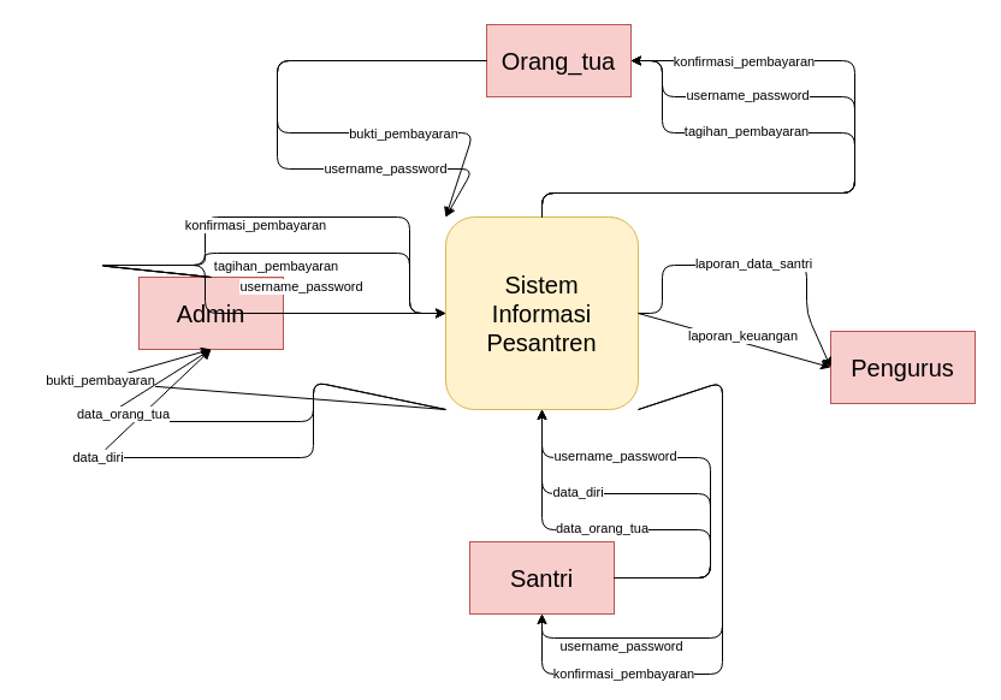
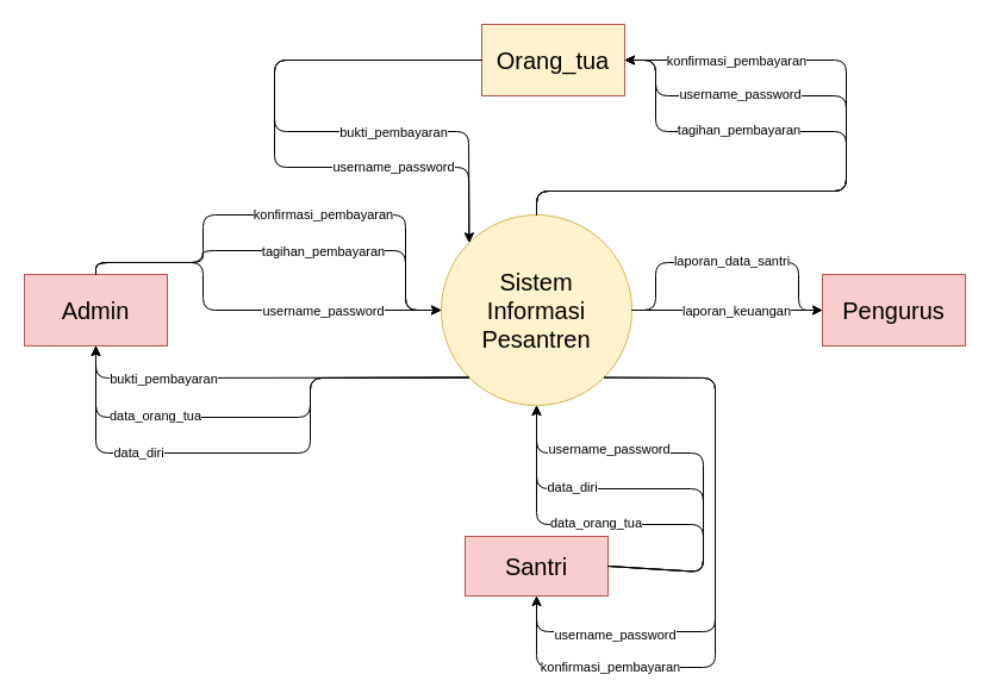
  <mxCell id="0" />
  <mxCell id="1" parent="0" />
- <mxCell id="2" value="&lt;font style=&quot;font-size: 20px&quot;&gt;Sistem&lt;br&gt;Informasi&lt;br&gt;Pesantren&lt;/font&gt;" style="whiteSpace=wrap;html=1;aspect=fixed;fillColor=#fff2cc;strokeColor=#d6b656;rounded=1;" vertex="1" parent="1"><mxGeometry x="370" y="180" width="160" height="160" as="geometry" /></mxCell>
- <mxCell id="3" value="&lt;font style=&quot;font-size: 20px&quot;&gt;Santri&lt;/font&gt;" style="rounded=0;whiteSpace=wrap;html=1;fillColor=#f8cecc;strokeColor=#b85450;" vertex="1" parent="1"><mxGeometry x="390" y="450" width="120" height="60" as="geometry" /></mxCell>
- <mxCell id="4" value="&lt;font style=&quot;font-size: 20px&quot;&gt;Orang_tua&lt;/font&gt;" style="rounded=0;whiteSpace=wrap;html=1;fillColor=#f8cecc;strokeColor=#b85450;" vertex="1" parent="1"><mxGeometry x="404" y="20" width="120" height="60" as="geometry" /></mxCell>
- <mxCell id="5" value="&lt;font style=&quot;font-size: 20px&quot;&gt;Pengurus&lt;/font&gt;" style="rounded=0;whiteSpace=wrap;html=1;fillColor=#f8cecc;strokeColor=#b85450;" vertex="1" parent="1"><mxGeometry x="690" y="275" width="120" height="60" as="geometry" /></mxCell>
- <mxCell id="6" value="&lt;font style=&quot;font-size: 20px&quot;&gt;Admin&lt;/font&gt;" style="rounded=0;whiteSpace=wrap;html=1;fillColor=#f8cecc;strokeColor=#b85450;" vertex="1" parent="1"><mxGeometry x="115" y="230" width="120" height="60" as="geometry" /></mxCell>
+ <mxCell id="2" value="&lt;font style=&quot;font-size: 20px&quot;&gt;Sistem&lt;br&gt;Informasi&lt;br&gt;Pesantren&lt;/font&gt;" style="ellipse;whiteSpace=wrap;html=1;aspect=fixed;fillColor=#fff2cc;strokeColor=#d6b656;" vertex="1" parent="1"><mxGeometry x="370" y="180" width="160" height="160" as="geometry" /></mxCell>
+ <mxCell id="3" value="&lt;font style=&quot;font-size: 20px&quot;&gt;Santri&lt;/font&gt;" style="rounded=0;whiteSpace=wrap;html=1;fillColor=#f8cecc;strokeColor=#b85450;" vertex="1" parent="1"><mxGeometry x="390" y="450" width="120" height="50" as="geometry" /></mxCell>
+ <mxCell id="4" value="&lt;font style=&quot;font-size: 20px&quot;&gt;Orang_tua&lt;/font&gt;" style="rounded=0;whiteSpace=wrap;html=1;fillColor=#fff2cc;strokeColor=#b85450;" vertex="1" parent="1"><mxGeometry x="404" y="20" width="120" height="60" as="geometry" /></mxCell>
+ <mxCell id="5" value="&lt;font style=&quot;font-size: 20px&quot;&gt;Pengurus&lt;/font&gt;" style="rounded=0;whiteSpace=wrap;html=1;fillColor=#f8cecc;strokeColor=#b85450;" vertex="1" parent="1"><mxGeometry x="690" y="230" width="120" height="60" as="geometry" /></mxCell>
+ <mxCell id="6" value="&lt;font style=&quot;font-size: 20px&quot;&gt;Admin&lt;/font&gt;" style="rounded=0;whiteSpace=wrap;html=1;fillColor=#f8cecc;strokeColor=#b85450;" vertex="1" parent="1"><mxGeometry x="20" y="230" width="120" height="60" as="geometry" /></mxCell>
  <mxCell id="7" value="" style="endArrow=classic;html=1;exitX=1;exitY=0.5;exitDx=0;exitDy=0;entryX=0.5;entryY=1;entryDx=0;entryDy=0;" edge="1" parent="1" source="3" target="2"><mxGeometry width="50" height="50" relative="1" as="geometry"><mxPoint x="500" y="330" as="sourcePoint" /><mxPoint x="550" y="280" as="targetPoint" /><Array as="points"><mxPoint x="590" y="480" /><mxPoint x="590" y="410" /><mxPoint x="450" y="410" /></Array></mxGeometry></mxCell>
  <mxCell id="8" value="data_diri" style="edgeLabel;html=1;align=center;verticalAlign=middle;resizable=0;points=[];" vertex="1" connectable="0" parent="7"><mxGeometry x="-0.079" relative="1" as="geometry"><mxPoint x="-94.17" y="-2" as="offset" /></mxGeometry></mxCell>
  <mxCell id="9" value="" style="endArrow=classic;html=1;exitX=0;exitY=1;exitDx=0;exitDy=0;entryX=0.5;entryY=1;entryDx=0;entryDy=0;" edge="1" parent="1" source="2" target="6"><mxGeometry width="50" height="50" relative="1" as="geometry"><mxPoint x="420" y="370" as="sourcePoint" /><mxPoint x="470" y="320" as="targetPoint" /><Array as="points"><mxPoint x="260" y="317" /><mxPoint x="260" y="380" /><mxPoint x="80" y="380" /></Array></mxGeometry></mxCell>
  <mxCell id="10" value="data_diri" style="edgeLabel;html=1;align=center;verticalAlign=middle;resizable=0;points=[];" vertex="1" connectable="0" parent="9"><mxGeometry x="0.363" y="-1" relative="1" as="geometry"><mxPoint x="-23.43" as="offset" /></mxGeometry></mxCell>
  <mxCell id="11" value="" style="endArrow=classic;html=1;exitX=0.5;exitY=0;exitDx=0;exitDy=0;entryX=0;entryY=0.5;entryDx=0;entryDy=0;" edge="1" parent="1" source="6" target="2"><mxGeometry width="50" height="50" relative="1" as="geometry"><mxPoint x="380" y="340" as="sourcePoint" /><mxPoint x="430" y="290" as="targetPoint" /><Array as="points"><mxPoint x="80" y="220" /><mxPoint x="170" y="220" /><mxPoint x="170" y="260" /></Array></mxGeometry></mxCell>
  <mxCell id="12" value="username_password" style="edgeLabel;html=1;align=center;verticalAlign=middle;resizable=0;points=[];" vertex="1" connectable="0" parent="11"><mxGeometry x="-0.049" y="1" relative="1" as="geometry"><mxPoint x="78.1" y="1" as="offset" /></mxGeometry></mxCell>
  <mxCell id="13" value="" style="endArrow=classic;html=1;exitX=1;exitY=1;exitDx=0;exitDy=0;entryX=0.5;entryY=1;entryDx=0;entryDy=0;" edge="1" parent="1" source="2" target="3"><mxGeometry width="50" height="50" relative="1" as="geometry"><mxPoint x="380" y="340" as="sourcePoint" /><mxPoint x="430" y="290" as="targetPoint" /><Array as="points"><mxPoint x="600" y="317" /><mxPoint x="600" y="530" /><mxPoint x="450" y="530" /></Array></mxGeometry></mxCell>
  <mxCell id="14" value="username_password" style="edgeLabel;html=1;align=center;verticalAlign=middle;resizable=0;points=[];" vertex="1" connectable="0" parent="13"><mxGeometry x="0.074" y="-2" relative="1" as="geometry"><mxPoint x="-83" y="47.77" as="offset" /></mxGeometry></mxCell>
  <mxCell id="15" value="" style="endArrow=classic;html=1;exitX=0.5;exitY=0;exitDx=0;exitDy=0;entryX=1;entryY=0.5;entryDx=0;entryDy=0;" edge="1" parent="1" source="2" target="4"><mxGeometry width="50" height="50" relative="1" as="geometry"><mxPoint x="430" y="160" as="sourcePoint" /><mxPoint x="480" y="110" as="targetPoint" /><Array as="points"><mxPoint x="450" y="160" /><mxPoint x="710" y="160" /><mxPoint x="710" y="80" /><mxPoint x="550" y="80" /><mxPoint x="550" y="50" /></Array></mxGeometry></mxCell>
  <mxCell id="16" value="username_password" style="edgeLabel;html=1;align=center;verticalAlign=middle;resizable=0;points=[];" vertex="1" connectable="0" parent="15"><mxGeometry x="0.145" y="-1" relative="1" as="geometry"><mxPoint x="-91" y="-31.33" as="offset" /></mxGeometry></mxCell>
  <mxCell id="17" value="" style="endArrow=classic;html=1;exitX=1;exitY=0.5;exitDx=0;exitDy=0;entryX=0;entryY=0.5;entryDx=0;entryDy=0;" edge="1" parent="1" source="2" target="5"><mxGeometry width="50" height="50" relative="1" as="geometry"><mxPoint x="300" y="320" as="sourcePoint" /><mxPoint x="350" y="270" as="targetPoint" /><Array as="points"><mxPoint x="550" y="260" /><mxPoint x="550" y="220" /><mxPoint x="670" y="220" /><mxPoint x="670" y="260" /></Array></mxGeometry></mxCell>
  <mxCell id="18" value="laporan_data_santri" style="edgeLabel;html=1;align=center;verticalAlign=middle;resizable=0;points=[];" vertex="1" connectable="0" parent="17"><mxGeometry x="-0.168" y="-1" relative="1" as="geometry"><mxPoint x="23.67" y="-3" as="offset" /></mxGeometry></mxCell>
  <mxCell id="19" value="" style="endArrow=classic;html=1;exitX=0.5;exitY=0;exitDx=0;exitDy=0;entryX=0;entryY=0.5;entryDx=0;entryDy=0;" edge="1" parent="1" source="6" target="2"><mxGeometry width="50" height="50" relative="1" as="geometry"><mxPoint x="430" y="320" as="sourcePoint" /><mxPoint x="480" y="270" as="targetPoint" /><Array as="points"><mxPoint x="80" y="220" /><mxPoint x="170" y="220" /><mxPoint x="170" y="210" /><mxPoint x="340" y="210" /><mxPoint x="340" y="260" /></Array></mxGeometry></mxCell>
  <mxCell id="20" value="tagihan_pembayaran" style="edgeLabel;html=1;align=center;verticalAlign=middle;resizable=0;points=[];" vertex="1" connectable="0" parent="19"><mxGeometry x="-0.202" y="-1" relative="1" as="geometry"><mxPoint x="66.19" y="-0.42" as="offset" /></mxGeometry></mxCell>
  <mxCell id="21" value="" style="endArrow=classic;html=1;exitX=0.5;exitY=0;exitDx=0;exitDy=0;entryX=1;entryY=0.5;entryDx=0;entryDy=0;" edge="1" parent="1" source="2" target="4"><mxGeometry width="50" height="50" relative="1" as="geometry"><mxPoint x="360" y="170" as="sourcePoint" /><mxPoint x="410" y="120" as="targetPoint" /><Array as="points"><mxPoint x="450" y="160" /><mxPoint x="710" y="160" /><mxPoint x="710" y="110" /><mxPoint x="550" y="110" /><mxPoint x="550" y="50" /></Array></mxGeometry></mxCell>
  <mxCell id="22" value="tagihan_pembayaran" style="edgeLabel;html=1;align=center;verticalAlign=middle;resizable=0;points=[];" vertex="1" connectable="0" parent="21"><mxGeometry x="0.572" y="2" relative="1" as="geometry"><mxPoint x="32.56" y="-4" as="offset" /></mxGeometry></mxCell>
  <mxCell id="23" value="" style="endArrow=classic;html=1;exitX=0;exitY=0.5;exitDx=0;exitDy=0;entryX=0;entryY=0;entryDx=0;entryDy=0;" edge="1" parent="1" source="4" target="2"><mxGeometry width="50" height="50" relative="1" as="geometry"><mxPoint x="440" y="190" as="sourcePoint" /><mxPoint x="490" y="140" as="targetPoint" /><Array as="points"><mxPoint x="230" y="50" /><mxPoint x="230" y="110" /><mxPoint x="393" y="110" /></Array></mxGeometry></mxCell>
  <mxCell id="24" value="bukti_pembayaran" style="edgeLabel;html=1;align=center;verticalAlign=middle;resizable=0;points=[];" vertex="1" connectable="0" parent="23"><mxGeometry x="-0.569" y="12" relative="1" as="geometry"><mxPoint x="31.63" y="48" as="offset" /></mxGeometry></mxCell>
  <mxCell id="25" value="" style="endArrow=classic;html=1;exitX=0;exitY=1;exitDx=0;exitDy=0;entryX=0.5;entryY=1;entryDx=0;entryDy=0;" edge="1" parent="1" source="2" target="6"><mxGeometry width="50" height="50" relative="1" as="geometry"><mxPoint x="440" y="190" as="sourcePoint" /><mxPoint x="490" y="140" as="targetPoint" /><Array as="points"><mxPoint x="80" y="317" /></Array></mxGeometry></mxCell>
  <mxCell id="26" value="bukti_pembayaran" style="edgeLabel;html=1;align=center;verticalAlign=middle;resizable=0;points=[];" vertex="1" connectable="0" parent="25"><mxGeometry x="0.51" y="1" relative="1" as="geometry"><mxPoint as="offset" /></mxGeometry></mxCell>
  <mxCell id="27" value="" style="endArrow=classic;html=1;exitX=1;exitY=0.5;exitDx=0;exitDy=0;entryX=0.5;entryY=1;entryDx=0;entryDy=0;" edge="1" parent="1" source="3" target="2"><mxGeometry width="50" height="50" relative="1" as="geometry"><mxPoint x="470" y="280" as="sourcePoint" /><mxPoint x="520" y="230" as="targetPoint" /><Array as="points"><mxPoint x="590" y="480" /><mxPoint x="590" y="440" /><mxPoint x="450" y="440" /></Array></mxGeometry></mxCell>
  <mxCell id="28" value="data_orang_tua" style="edgeLabel;html=1;align=center;verticalAlign=middle;resizable=0;points=[];" vertex="1" connectable="0" parent="27"><mxGeometry x="-0.112" y="1" relative="1" as="geometry"><mxPoint x="-50.28" y="-3" as="offset" /></mxGeometry></mxCell>
  <mxCell id="29" value="" style="endArrow=classic;html=1;exitX=0;exitY=1;exitDx=0;exitDy=0;entryX=0.5;entryY=1;entryDx=0;entryDy=0;" edge="1" parent="1" source="2" target="6"><mxGeometry width="50" height="50" relative="1" as="geometry"><mxPoint x="370" y="170" as="sourcePoint" /><mxPoint x="420" y="120" as="targetPoint" /><Array as="points"><mxPoint x="260" y="317" /><mxPoint x="260" y="350" /><mxPoint x="80" y="350" /></Array></mxGeometry></mxCell>
  <mxCell id="30" value="data_orang_tua" style="edgeLabel;html=1;align=center;verticalAlign=middle;resizable=0;points=[];" vertex="1" connectable="0" parent="29"><mxGeometry x="0.528" relative="1" as="geometry"><mxPoint x="14.03" y="-2" as="offset" /></mxGeometry></mxCell>
  <mxCell id="31" value="" style="endArrow=classic;html=1;exitX=0.5;exitY=0;exitDx=0;exitDy=0;entryX=0;entryY=0.5;entryDx=0;entryDy=0;" edge="1" parent="1" source="6" target="2"><mxGeometry width="50" height="50" relative="1" as="geometry"><mxPoint x="250" y="190" as="sourcePoint" /><mxPoint x="300" y="140" as="targetPoint" /><Array as="points"><mxPoint x="80" y="220" /><mxPoint x="170" y="220" /><mxPoint x="170" y="180" /><mxPoint x="340" y="180" /><mxPoint x="340" y="260" /></Array></mxGeometry></mxCell>
  <mxCell id="32" value="konfirmasi_pembayaran" style="edgeLabel;html=1;align=center;verticalAlign=middle;resizable=0;points=[];" vertex="1" connectable="0" parent="31"><mxGeometry x="-0.495" y="-1" relative="1" as="geometry"><mxPoint x="99" y="-34.29" as="offset" /></mxGeometry></mxCell>
  <mxCell id="33" value="" style="endArrow=classic;html=1;exitX=1;exitY=0.5;exitDx=0;exitDy=0;entryX=0;entryY=0.5;entryDx=0;entryDy=0;" edge="1" parent="1" source="2" target="5"><mxGeometry width="50" height="50" relative="1" as="geometry"><mxPoint x="490" y="340" as="sourcePoint" /><mxPoint x="540" y="290" as="targetPoint" /></mxGeometry></mxCell>
  <mxCell id="34" value="laporan_keuangan" style="edgeLabel;html=1;align=center;verticalAlign=middle;resizable=0;points=[];" vertex="1" connectable="0" parent="33"><mxGeometry x="-0.154" relative="1" as="geometry"><mxPoint x="19.33" as="offset" /></mxGeometry></mxCell>
  <mxCell id="35" value="" style="endArrow=classic;html=1;exitX=1;exitY=0.5;exitDx=0;exitDy=0;entryX=0.5;entryY=1;entryDx=0;entryDy=0;" edge="1" parent="1" source="3" target="2"><mxGeometry width="50" height="50" relative="1" as="geometry"><mxPoint x="500" y="420" as="sourcePoint" /><mxPoint x="550" y="370" as="targetPoint" /><Array as="points"><mxPoint x="590" y="480" /><mxPoint x="590" y="380" /><mxPoint x="450" y="380" /></Array></mxGeometry></mxCell>
  <mxCell id="36" value="username_password" style="edgeLabel;html=1;align=center;verticalAlign=middle;resizable=0;points=[];" vertex="1" connectable="0" parent="35"><mxGeometry x="-0.73" relative="1" as="geometry"><mxPoint x="-48.61" y="-102" as="offset" /></mxGeometry></mxCell>
  <mxCell id="37" value="" style="endArrow=classic;html=1;exitX=0.5;exitY=0;exitDx=0;exitDy=0;entryX=1;entryY=0.5;entryDx=0;entryDy=0;" edge="1" parent="1" source="2" target="4"><mxGeometry width="50" height="50" relative="1" as="geometry"><mxPoint x="340" y="290" as="sourcePoint" /><mxPoint x="390" y="240" as="targetPoint" /><Array as="points"><mxPoint x="450" y="160" /><mxPoint x="710" y="160" /><mxPoint x="710" y="50" /></Array></mxGeometry></mxCell>
  <mxCell id="38" value="konfirmasi_pembayaran" style="edgeLabel;html=1;align=center;verticalAlign=middle;resizable=0;points=[];" vertex="1" connectable="0" parent="37"><mxGeometry x="-0.504" relative="1" as="geometry"><mxPoint x="44.9" y="-110" as="offset" /></mxGeometry></mxCell>
  <mxCell id="39" value="" style="endArrow=classic;html=1;exitX=1;exitY=1;exitDx=0;exitDy=0;entryX=0.5;entryY=1;entryDx=0;entryDy=0;" edge="1" parent="1" source="2" target="3"><mxGeometry width="50" height="50" relative="1" as="geometry"><mxPoint x="400" y="320" as="sourcePoint" /><mxPoint x="450" y="270" as="targetPoint" /><Array as="points"><mxPoint x="600" y="317" /><mxPoint x="600" y="560" /><mxPoint x="450" y="560" /></Array></mxGeometry></mxCell>
  <mxCell id="40" value="konfirmasi_pembayaran" style="edgeLabel;html=1;align=center;verticalAlign=middle;resizable=0;points=[];" vertex="1" connectable="0" parent="39"><mxGeometry x="0.775" y="2" relative="1" as="geometry"><mxPoint x="59.76" y="-3" as="offset" /></mxGeometry></mxCell>
  <mxCell id="41" value="" style="endArrow=classic;html=1;exitX=0;exitY=0.5;exitDx=0;exitDy=0;entryX=0;entryY=0;entryDx=0;entryDy=0;" edge="1" parent="1" source="4" target="2"><mxGeometry width="50" height="50" relative="1" as="geometry"><mxPoint x="500" y="160" as="sourcePoint" /><mxPoint x="550" y="110" as="targetPoint" /><Array as="points"><mxPoint x="230" y="50" /><mxPoint x="230" y="140" /><mxPoint x="393" y="140" /></Array></mxGeometry></mxCell>
  <mxCell id="42" value="username_password" style="edgeLabel;html=1;align=center;verticalAlign=middle;resizable=0;points=[];" vertex="1" connectable="0" parent="41"><mxGeometry x="0.221" y="1" relative="1" as="geometry"><mxPoint x="64.7" as="offset" /></mxGeometry></mxCell>
